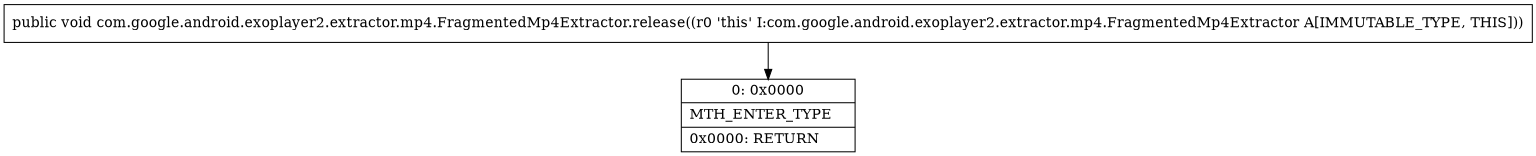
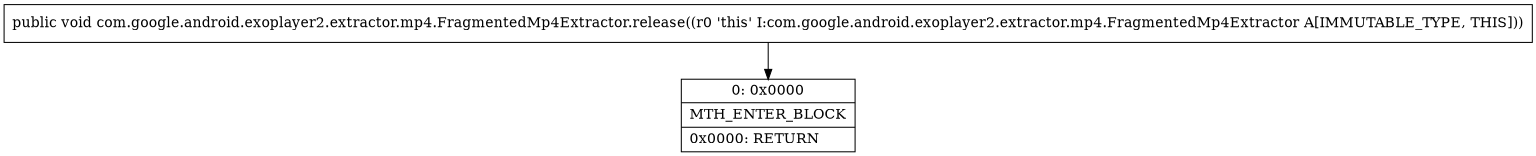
  digraph {
    node [shape=record]
-   n1 [label="{0\:\ 0x0000|MTH_ENTER_TYPE\l|0x0000: RETURN   \l}"]
+   n1 [label="{0\:\ 0x0000|MTH_ENTER_BLOCK\l|0x0000: RETURN   \l}"]
    n2 [label="{public void com.google.android.exoplayer2.extractor.mp4.FragmentedMp4Extractor.release((r0 'this' I:com.google.android.exoplayer2.extractor.mp4.FragmentedMp4Extractor A[IMMUTABLE_TYPE, THIS])) }"]
    n2 -> n1
  }
